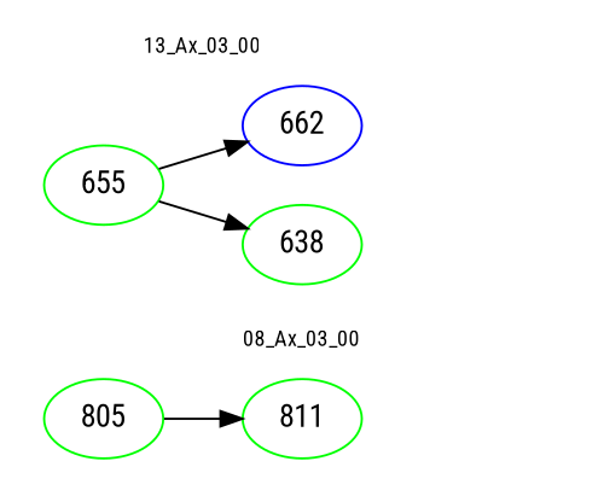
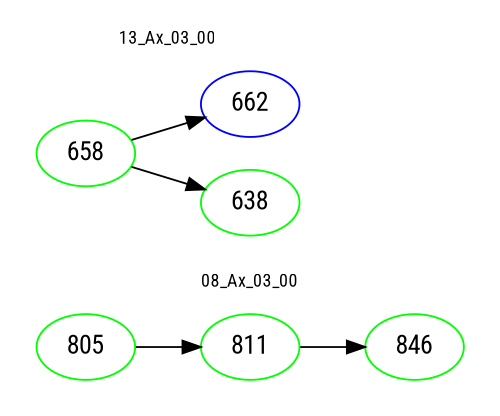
  digraph {
    fontname="Roboto Condensed"
    rankdir=LR
    node [color=green fontname="Roboto Condensed"]
    edge [color=black fontname="Roboto Condensed"]
    n1 [label=811]
    n2 [label=805]
-   n4 [label=655]
+   n3 [label=846]
+   n4 [label=658]
    n5 [label=638]
    n6 [color=blue label=662]
    subgraph cluster_1 {
      color=white
      fontsize=10
      label="08_Ax_03_00"
      n1
      n2
+     n3
    }
    subgraph cluster_2 {
      color=white
      fontsize=10
      label="13_Ax_03_00"
      n4
      n5
      n6
    }
+   n1 -> n3
    n2 -> n1
    n4 -> n5
    n4 -> n6
  }
